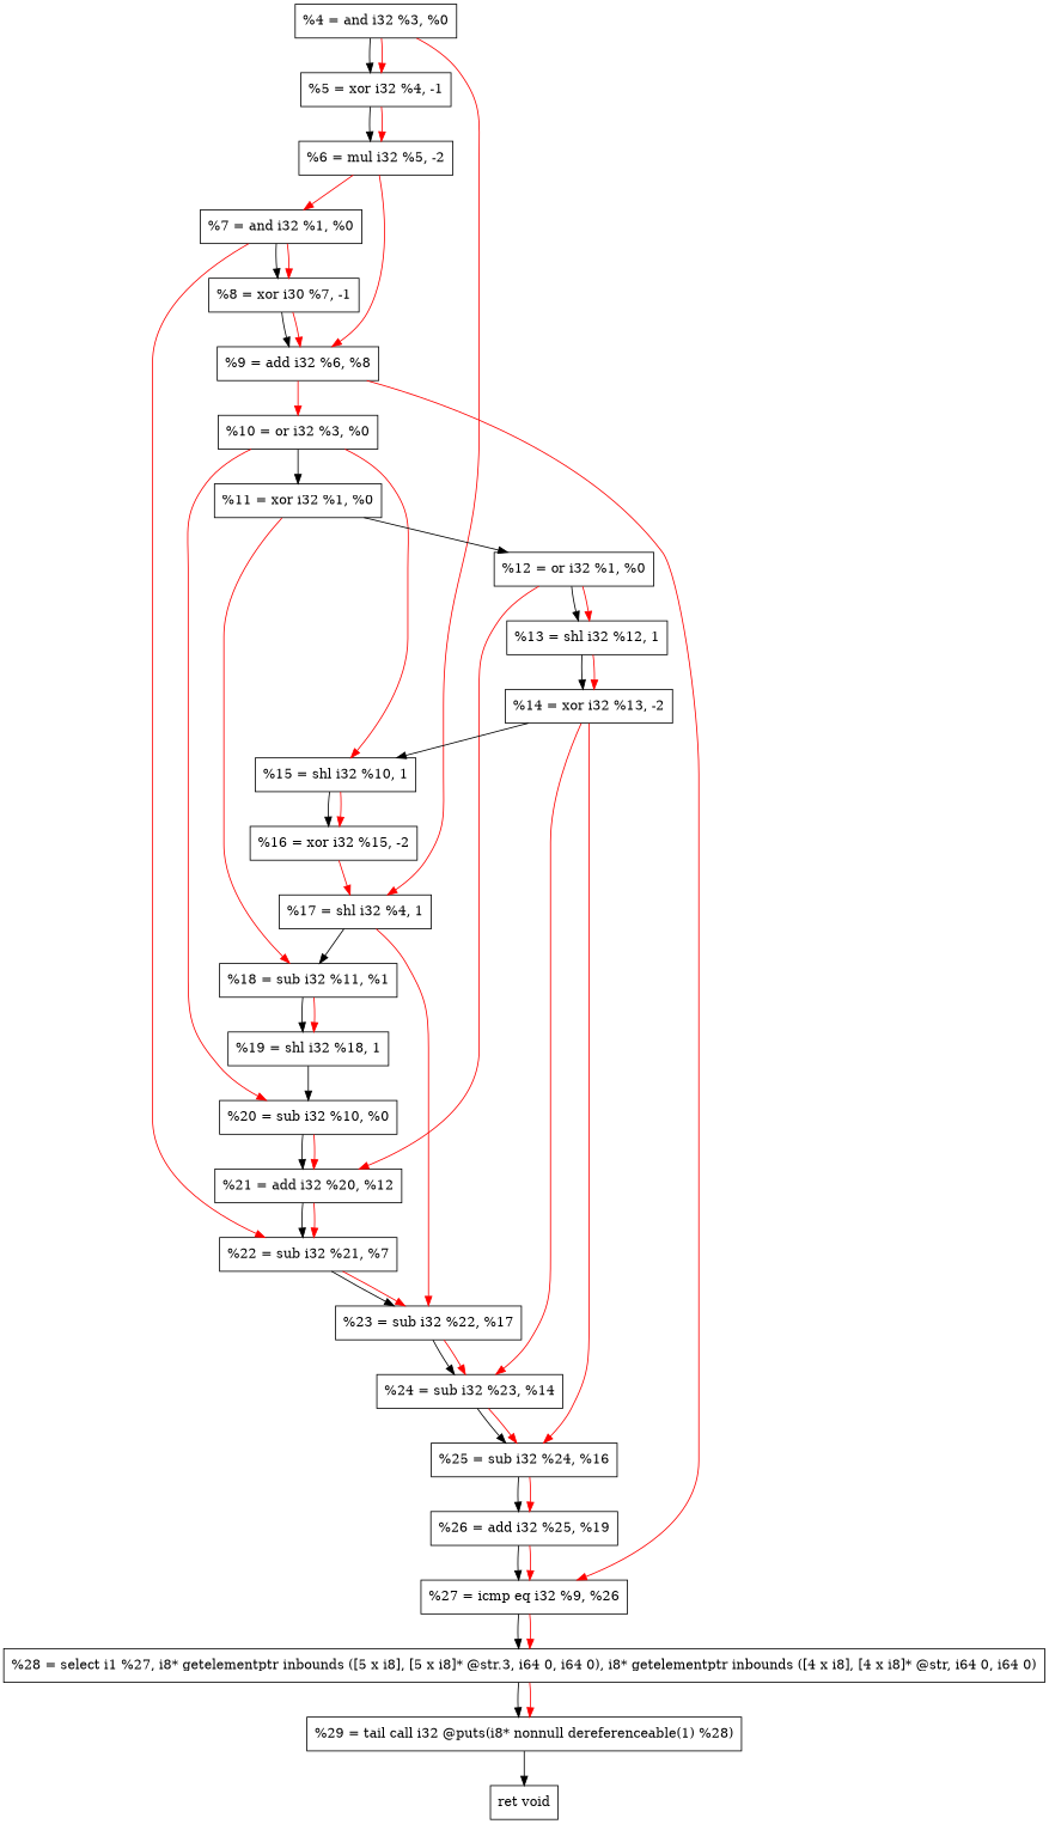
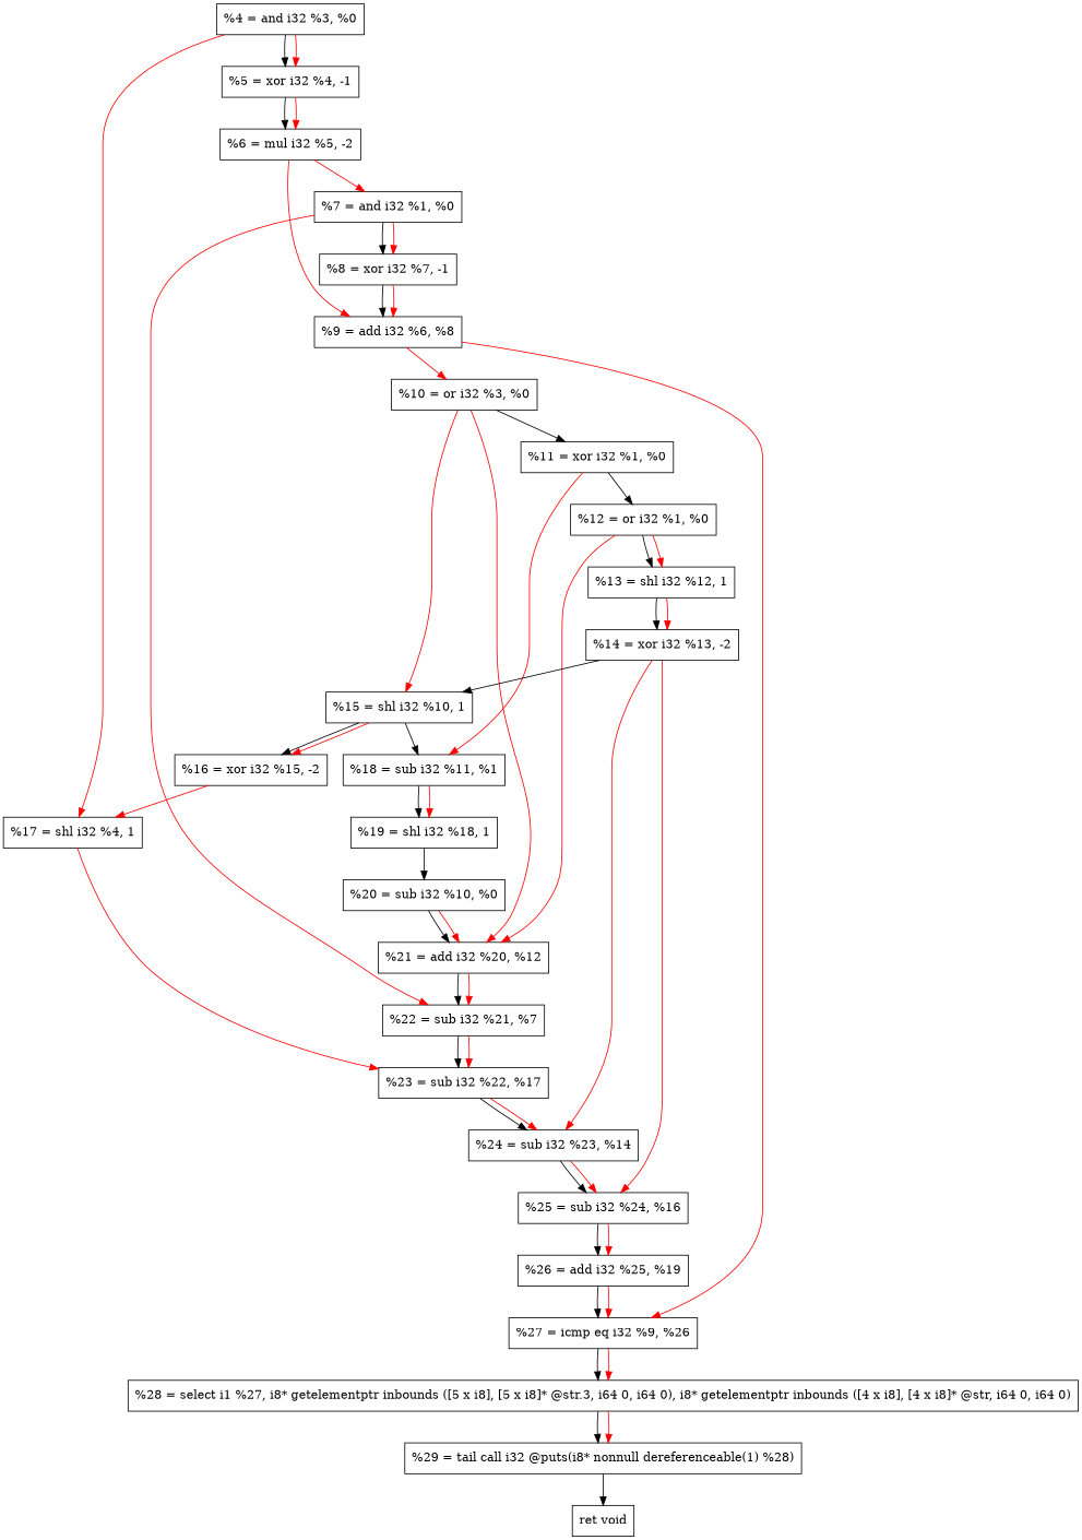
  digraph {
    node [shape=record]
    edge [color=red]
    n1 [label="  %4 = and i32 %3, %0"]
    n2 [label="  %5 = xor i32 %4, -1"]
    n3 [label="  %17 = shl i32 %4, 1"]
    n4 [label="  %10 = or i32 %3, %0"]
    n5 [label="  %11 = xor i32 %1, %0"]
    n6 [label="  %15 = shl i32 %10, 1"]
    n7 [label="  %20 = sub i32 %10, %0"]
    n8 [label="  %6 = mul i32 %5, -2"]
    n9 [label="  %18 = sub i32 %11, %1"]
    n10 [label="  %23 = sub i32 %22, %17"]
    n11 [label="  %7 = and i32 %1, %0"]
    n12 [label="  %9 = add i32 %6, %8"]
-   n13 [label="%8 = xor i30 %7, -1"]
+   n13 [label="  %8 = xor i32 %7, -1"]
    n14 [label="  %22 = sub i32 %21, %7"]
    n15 [label="  %27 = icmp eq i32 %9, %26"]
    n16 [label="  %28 = select i1 %27, i8* getelementptr inbounds ([5 x i8], [5 x i8]* @str.3, i64 0, i64 0), i8* getelementptr inbounds ([4 x i8], [4 x i8]* @str, i64 0, i64 0)"]
    n17 [label="  %12 = or i32 %1, %0"]
    n18 [label="  %16 = xor i32 %15, -2"]
    n19 [label="  %21 = add i32 %20, %12"]
    n20 [label="  %13 = shl i32 %12, 1"]
    n21 [label="  %19 = shl i32 %18, 1"]
    n22 [label="  %14 = xor i32 %13, -2"]
    n23 [label="  %24 = sub i32 %23, %14"]
    n24 [label="  %25 = sub i32 %24, %16"]
    n25 [label="  %26 = add i32 %25, %19"]
    n26 [label="  %29 = tail call i32 @puts(i8* nonnull dereferenceable(1) %28)"]
    n27 [label="  ret void"]
    n1 -> n2 [color=""]
    n1 -> n2
    n1 -> n3
    n2 -> n8 [color=""]
    n2 -> n8
-   n3 -> n9 [color=""]
+   n6 -> n9 [color=""]
    n3 -> n10
    n4 -> n5 [color=""]
    n4 -> n6
-   n4 -> n7
+   n4 -> n19
    n5 -> n9
    n5 -> n17 [color=""]
    n6 -> n18 [color=""]
    n6 -> n18
    n7 -> n19 [color=""]
    n7 -> n19
    n8 -> n11
    n8 -> n12
    n9 -> n21 [color=""]
    n9 -> n21
    n10 -> n23 [color=""]
    n10 -> n23
    n11 -> n13 [color=""]
    n11 -> n13
    n11 -> n14
    n12 -> n4
    n12 -> n15
    n13 -> n12 [color=""]
    n13 -> n12
    n14 -> n10 [color=""]
    n14 -> n10
    n15 -> n16 [color=""]
    n15 -> n16
    n16 -> n26 [color=""]
    n16 -> n26
    n17 -> n19
    n17 -> n20 [color=""]
    n17 -> n20
    n18 -> n3
    n19 -> n14 [color=""]
    n19 -> n14
    n20 -> n22 [color=""]
    n20 -> n22
    n21 -> n7 [color=""]
    n22 -> n6 [color=""]
    n22 -> n23
    n22 -> n24
    n23 -> n24 [color=""]
    n23 -> n24
    n24 -> n25 [color=""]
    n24 -> n25
    n25 -> n15 [color=""]
    n25 -> n15
    n26 -> n27 [color=""]
  }
